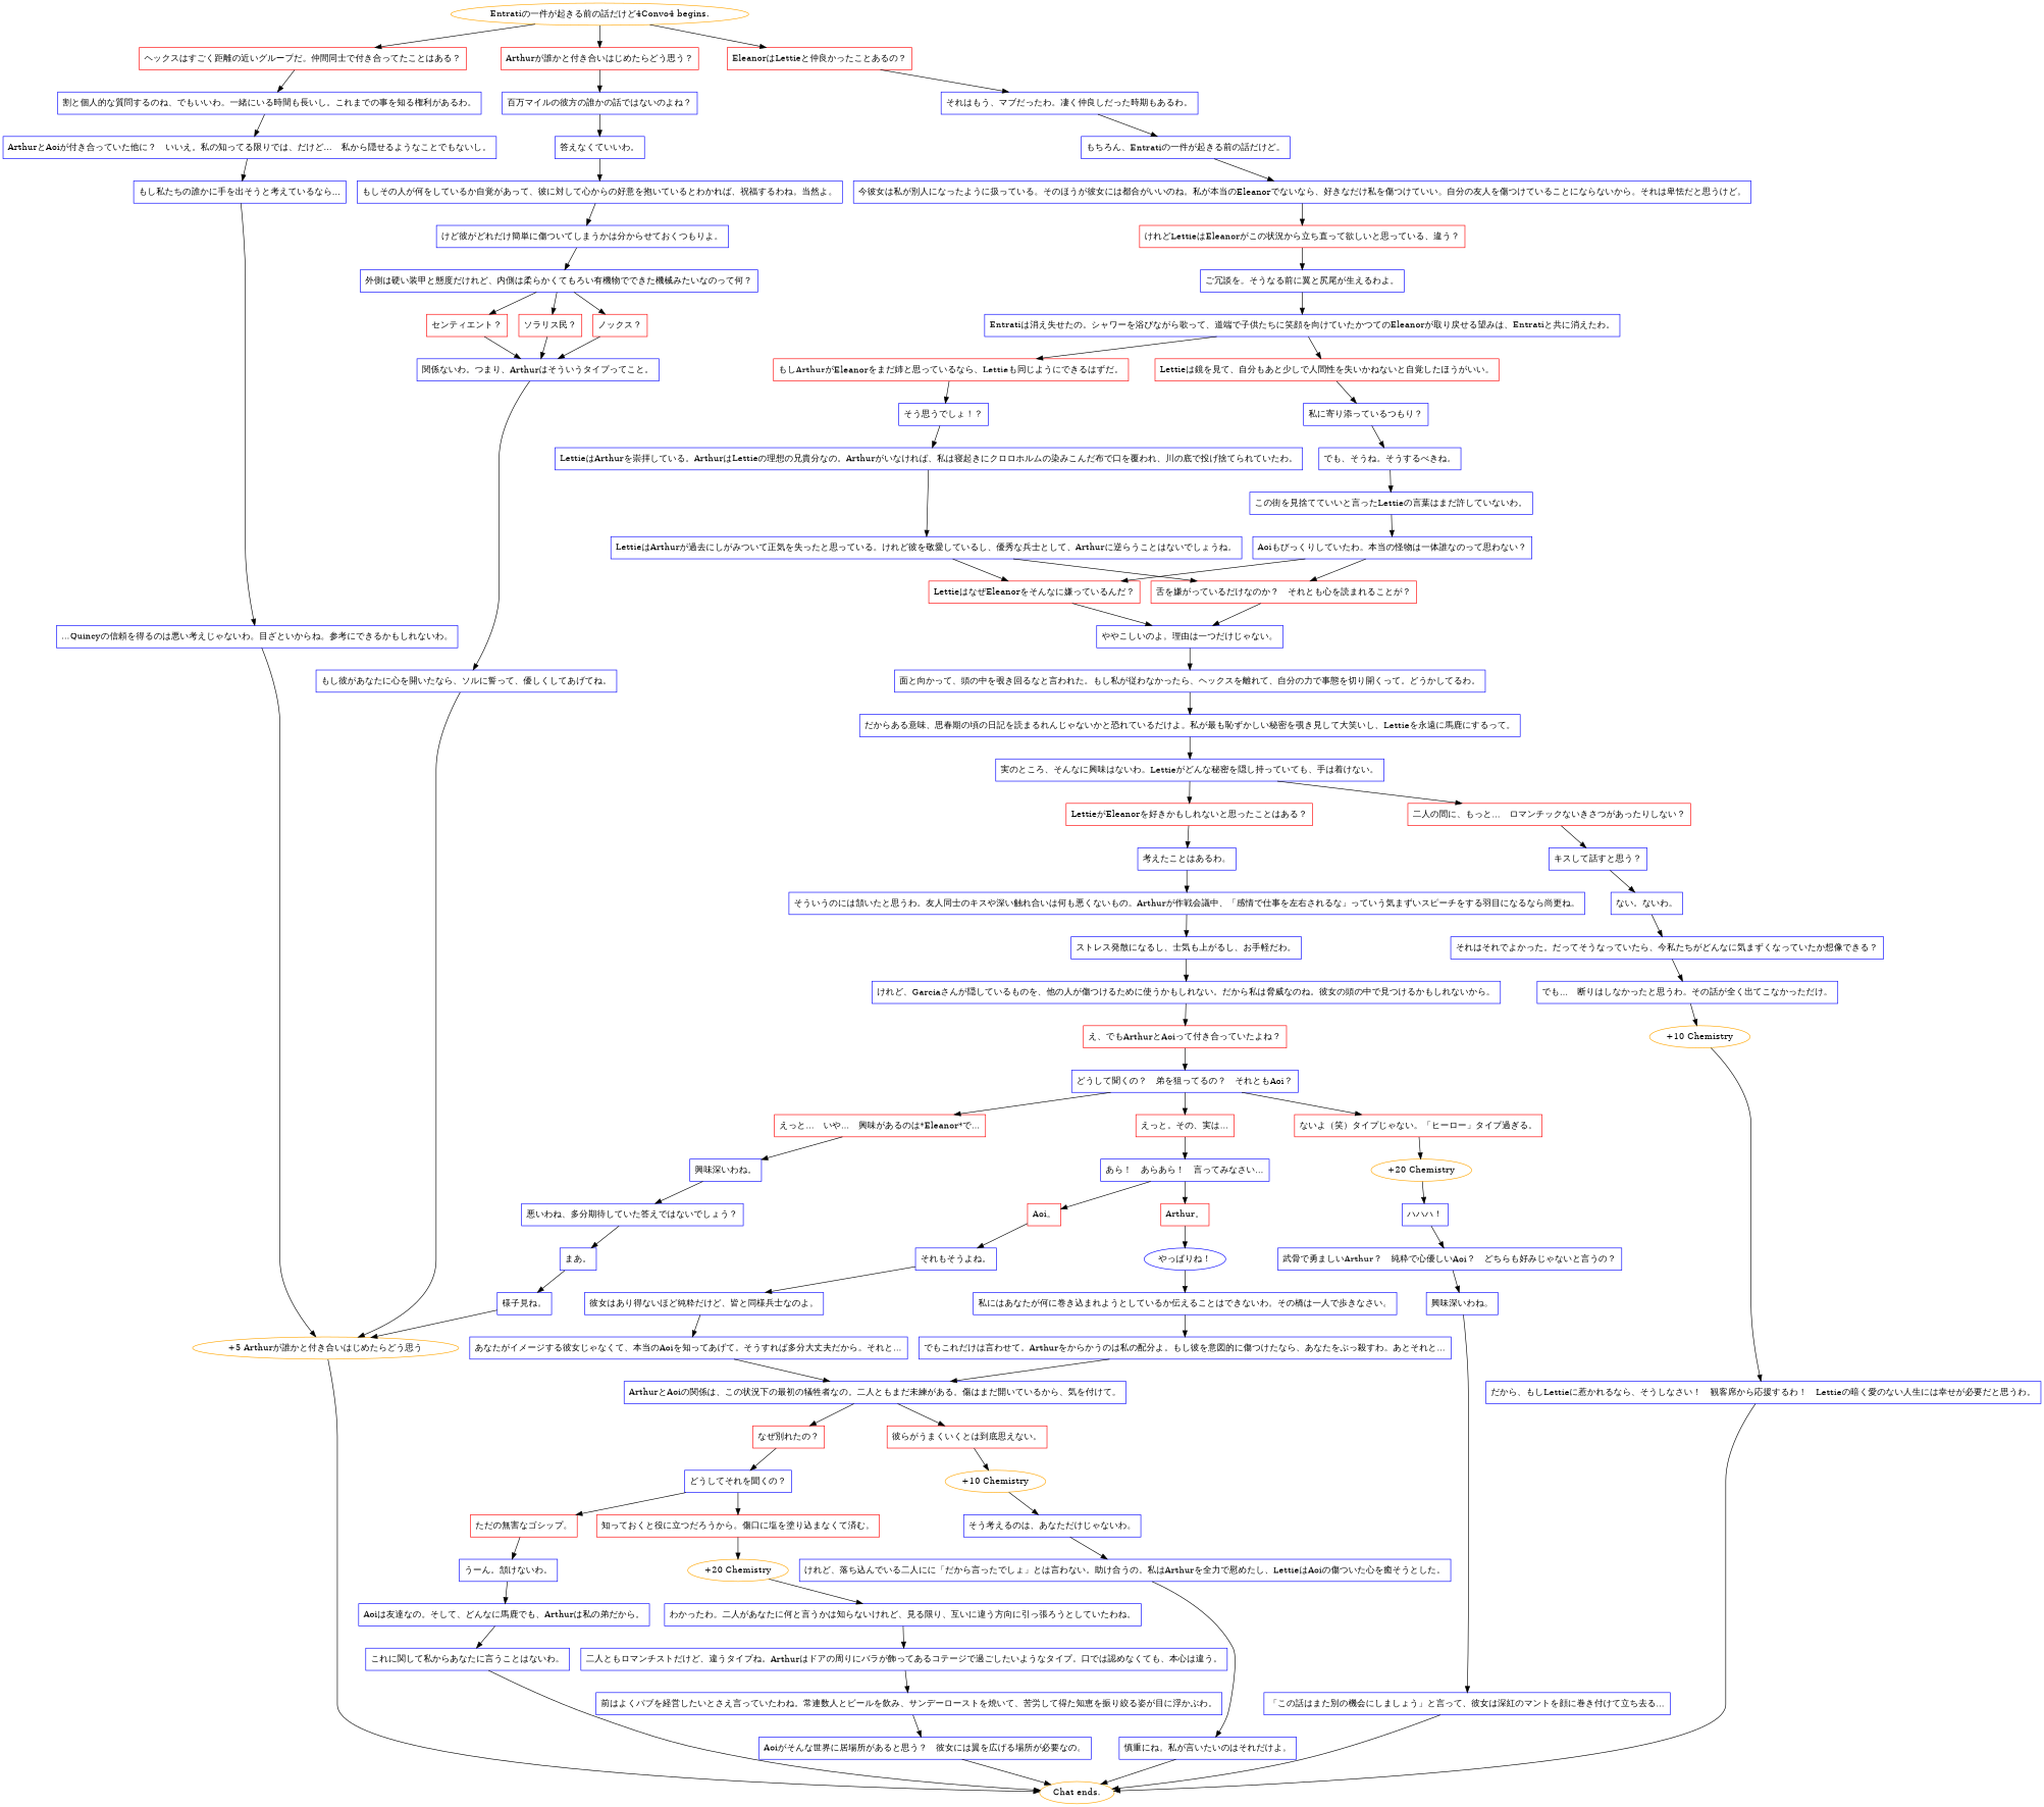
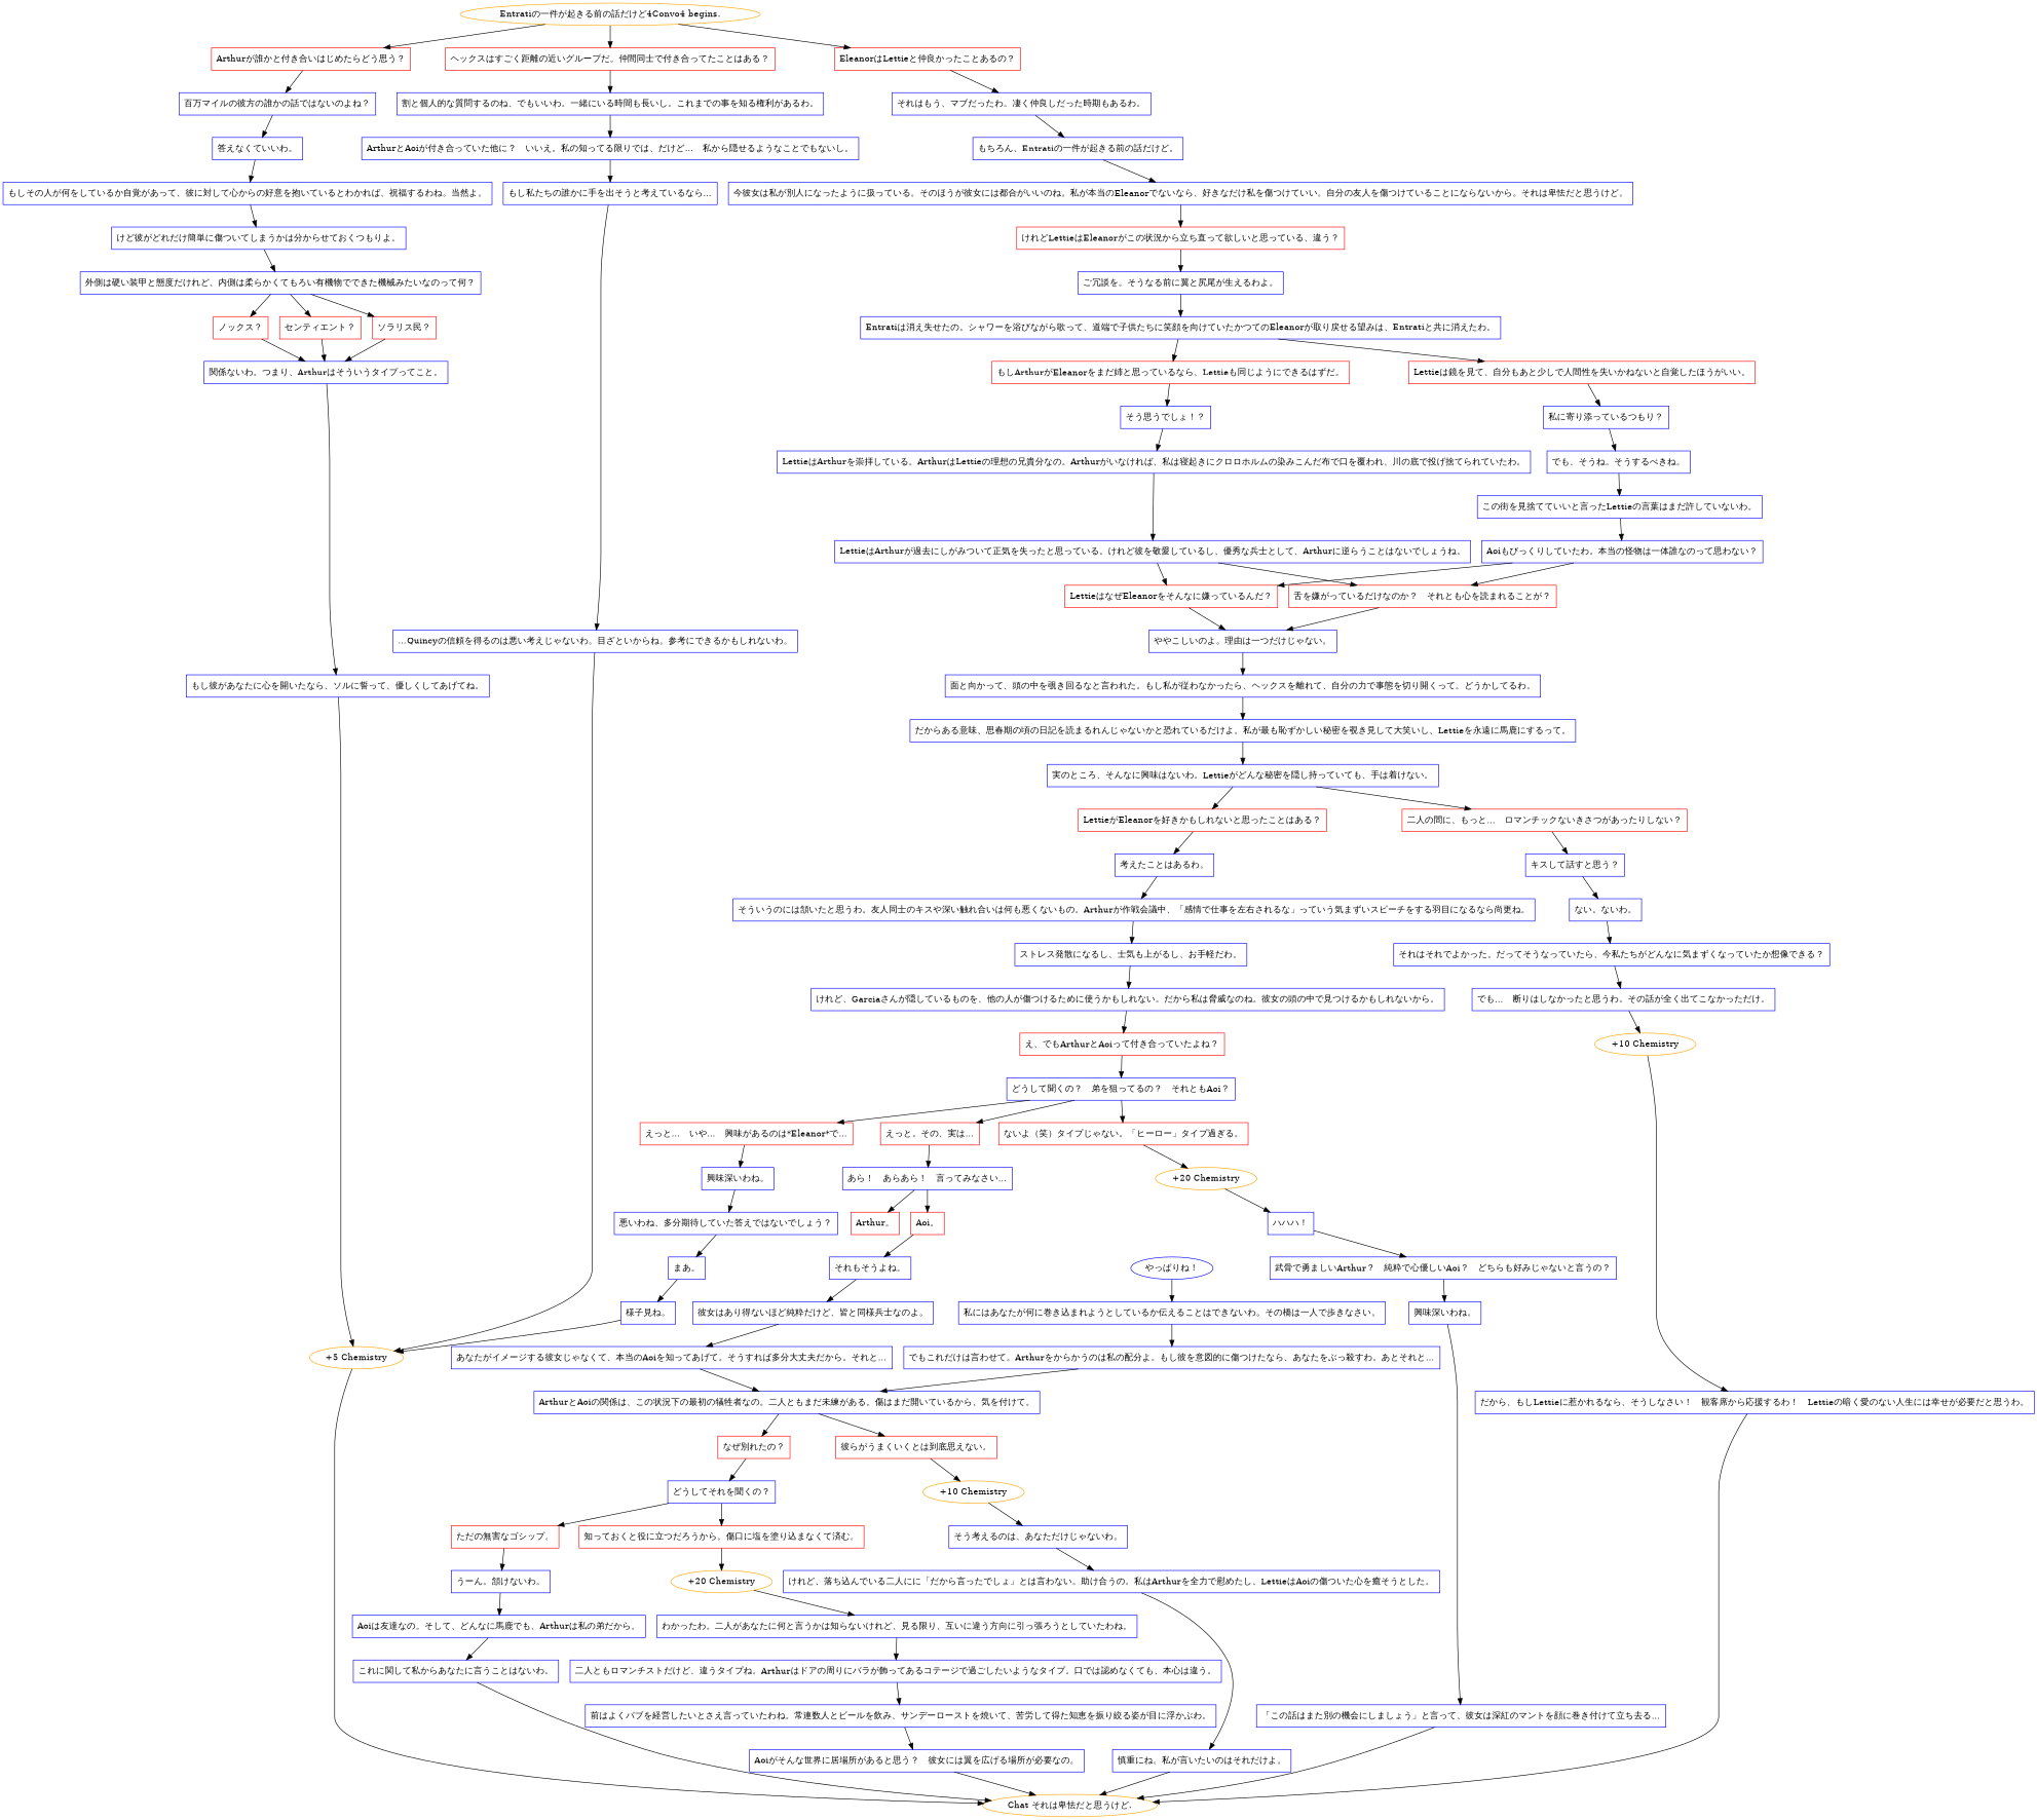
  digraph {
    node [color=blue shape=box]
    n1 [color=orange label="Entratiの一件が起きる前の話だけど4Convo4 begins." shape=""]
    n2 [color=red label="EleanorはLettieと仲良かったことあるの？"]
    n3 [color=red label="ヘックスはすごく距離の近いグループだ。仲間同士で付き合ってたことはある？"]
    n4 [color=red label="Arthurが誰かと付き合いはじめたらどう思う？"]
    n5 [label="それはもう、マブだったわ。凄く仲良しだった時期もあるわ。"]
    n6 [label="割と個人的な質問するのね、でもいいわ。一緒にいる時間も長いし。これまでの事を知る権利があるわ。"]
    n7 [label="百万マイルの彼方の誰かの話ではないのよね？"]
    n8 [label="もちろん、Entratiの一件が起きる前の話だけど。"]
    n9 [label="ArthurとAoiが付き合っていた他に？　いいえ。私の知ってる限りでは、だけど…　私から隠せるようなことでもないし。"]
    n10 [label="答えなくていいわ。"]
    n11 [label="今彼女は私が別人になったように扱っている。そのほうが彼女には都合がいいのね。私が本当のEleanorでないなら、好きなだけ私を傷つけていい。自分の友人を傷つけていることにならないから。それは卑怯だと思うけど。"]
    n12 [label="もし私たちの誰かに手を出そうと考えているなら…"]
    n13 [label="もしその人が何をしているか自覚があって、彼に対して心からの好意を抱いているとわかれば、祝福するわね。当然よ。"]
    n14 [color=red label="けれどLettieはEleanorがこの状況から立ち直って欲しいと思っている、違う？"]
    n15 [label="…Quincyの信頼を得るのは悪い考えじゃないわ。目ざといからね。参考にできるかもしれないわ。"]
    n16 [label="けど彼がどれだけ簡単に傷ついてしまうかは分からせておくつもりよ。"]
    n17 [label="ご冗談を。そうなる前に翼と尻尾が生えるわよ。"]
-   n18 [color=orange label="+5 Arthurが誰かと付き合いはじめたらどう思う" shape=""]
+   n18 [color=orange label="+5 Chemistry" shape=""]
    n19 [label="外側は硬い装甲と態度だけれど、内側は柔らかくてもろい有機物でできた機械みたいなのって何？"]
    n20 [label="Entratiは消え失せたの。シャワーを浴びながら歌って、道端で子供たちに笑顔を向けていたかつてのEleanorが取り戻せる望みは、Entratiと共に消えたわ。"]
-   "Chat ends." [color=orange shape=""]
+   "Chat ends." [color=orange label="Chat それは卑怯だと思うけど." shape=""]
    n22 [color=red label="ソラリス民？"]
    n23 [color=red label="ノックス？"]
    n24 [color=red label="センティエント？"]
    n25 [color=red label="Lettieは鏡を見て、自分もあと少しで人間性を失いかねないと自覚したほうがいい。"]
    n26 [color=red label="もしArthurがEleanorをまだ姉と思っているなら、Lettieも同じようにできるはずだ。"]
    n27 [label="関係ないわ。つまり、Arthurはそういうタイプってこと。"]
    n28 [label="私に寄り添っているつもり？"]
    n29 [label="そう思うでしょ！？"]
    n30 [label="もし彼があなたに心を開いたなら、ソルに誓って、優しくしてあげてね。"]
    n31 [label="でも、そうね。そうするべきね。"]
    n32 [label="LettieはArthurを崇拝している。ArthurはLettieの理想の兄貴分なの。Arthurがいなければ、私は寝起きにクロロホルムの染みこんだ布で口を覆われ、川の底で投げ捨てられていたわ。"]
    n33 [label="この街を見捨てていいと言ったLettieの言葉はまだ許していないわ。"]
    n34 [label="LettieはArthurが過去にしがみついて正気を失ったと思っている。けれど彼を敬愛しているし、優秀な兵士として、Arthurに逆らうことはないでしょうね。"]
    n35 [label="Aoiもびっくりしていたわ。本当の怪物は一体誰なのって思わない？"]
    n36 [color=red label="LettieはなぜEleanorをそんなに嫌っているんだ？"]
    n37 [color=red label="舌を嫌がっているだけなのか？　それとも心を読まれることが？"]
    n38 [label="ややこしいのよ。理由は一つだけじゃない。"]
    n39 [label="面と向かって、頭の中を覗き回るなと言われた。もし私が従わなかったら、ヘックスを離れて、自分の力で事態を切り開くって。どうかしてるわ。"]
    n40 [label="だからある意味、思春期の頃の日記を読まるれんじゃないかと恐れているだけよ。私が最も恥ずかしい秘密を覗き見して大笑いし、Lettieを永遠に馬鹿にするって。"]
    n41 [label="実のところ、そんなに興味はないわ。Lettieがどんな秘密を隠し持っていても、手は着けない。"]
    n42 [color=red label="二人の間に、もっと…　ロマンチックないきさつがあったりしない？"]
    n43 [color=red label="LettieがEleanorを好きかもしれないと思ったことはある？"]
    n44 [label="キスして話すと思う？"]
    n45 [label="考えたことはあるわ。"]
    n46 [label="ない。ないわ。"]
    n47 [label="そういうのには頷いたと思うわ。友人同士のキスや深い触れ合いは何も悪くないもの。Arthurが作戦会議中、「感情で仕事を左右されるな」っていう気まずいスピーチをする羽目になるなら尚更ね。"]
    n48 [label="それはそれでよかった。だってそうなっていたら、今私たちがどんなに気まずくなっていたか想像できる？"]
    n49 [label="ストレス発散になるし、士気も上がるし、お手軽だわ。"]
    n50 [label="でも…　断りはしなかったと思うわ。その話が全く出てこなかっただけ。"]
    n51 [label="けれど、Garciaさんが隠しているものを、他の人が傷つけるために使うかもしれない。だから私は脅威なのね。彼女の頭の中で見つけるかもしれないから。"]
    n52 [color=orange label="+10 Chemistry" shape=""]
    n53 [color=red label="え、でもArthurとAoiって付き合っていたよね？"]
    n54 [label="だから、もしLettieに惹かれるなら、そうしなさい！　観客席から応援するわ！　Lettieの暗く愛のない人生には幸せが必要だと思うわ。"]
    n55 [label="どうして聞くの？　弟を狙ってるの？　それともAoi？"]
    n56 [color=red label="えっと。その、実は…"]
    n57 [color=red label="えっと…　いや…　興味があるのは*Eleanor*で…"]
    n58 [color=red label="ないよ（笑）タイプじゃない。「ヒーロー」タイプ過ぎる。"]
    n59 [label="あら！　あらあら！　言ってみなさい…"]
    n60 [label="興味深いわね。"]
    n61 [color=orange label="+20 Chemistry" shape=""]
    n62 [color=red label="Arthur。"]
    n63 [color=red label="Aoi。"]
    n64 [label="悪いわね、多分期待していた答えではないでしょう？"]
    n65 [label="ハハハ！"]
    n66 [label="やっぱりね！" shape=ellipse]
    n67 [label="それもそうよね。"]
    n68 [label="まあ。"]
    n69 [label="武骨で勇ましいArthur？　純粋で心優しいAoi？　どちらも好みじゃないと言うの？"]
    n70 [label="私にはあなたが何に巻き込まれようとしているか伝えることはできないわ。その橋は一人で歩きなさい。"]
    n71 [label="彼女はあり得ないほど純粋だけど、皆と同様兵士なのよ。"]
    n72 [label="様子見ね。"]
    n73 [label="興味深いわね。"]
    n74 [label="でもこれだけは言わせて。Arthurをからかうのは私の配分よ。もし彼を意図的に傷つけたなら、あなたをぶっ殺すわ。あとそれと…"]
    n75 [label="あなたがイメージする彼女じゃなくて、本当のAoiを知ってあげて。そうすれば多分大丈夫だから。それと…"]
    n76 [label="「この話はまた別の機会にしましょう」と言って、彼女は深紅のマントを顔に巻き付けて立ち去る…"]
    n77 [label="ArthurとAoiの関係は、この状況下の最初の犠牲者なの。二人ともまだ未練がある。傷はまだ開いているから、気を付けて。"]
    n78 [color=red label="なぜ別れたの？"]
    n79 [color=red label="彼らがうまくいくとは到底思えない。"]
    n80 [label="どうしてそれを聞くの？"]
    n81 [color=orange label="+10 Chemistry" shape=""]
    n82 [color=red label="ただの無害なゴシップ。"]
    n83 [color=red label="知っておくと役に立つだろうから。傷口に塩を塗り込まなくて済む。"]
    n84 [label="そう考えるのは、あなただけじゃないわ。"]
    n85 [label="うーん。頷けないわ。"]
    n86 [color=orange label="+20 Chemistry" shape=""]
    n87 [label="けれど、落ち込んでいる二人にに「だから言ったでしょ」とは言わない。助け合うの。私はArthurを全力で慰めたし、LettieはAoiの傷ついた心を癒そうとした。"]
    n88 [label="Aoiは友達なの。そして、どんなに馬鹿でも、Arthurは私の弟だから。"]
    n89 [label="わかったわ。二人があなたに何と言うかは知らないけれど、見る限り、互いに違う方向に引っ張ろうとしていたわね。"]
    n90 [label="慎重にね。私が言いたいのはそれだけよ。"]
    n91 [label="これに関して私からあなたに言うことはないわ。"]
    n92 [label="二人ともロマンチストだけど、違うタイプね。Arthurはドアの周りにバラが飾ってあるコテージで過ごしたいようなタイプ。口では認めなくても、本心は違う。"]
    n93 [label="前はよくパブを経営したいとさえ言っていたわね。常連数人とビールを飲み、サンデーローストを焼いて、苦労して得た知恵を振り絞る姿が目に浮かぶわ。"]
    n94 [label="Aoiがそんな世界に居場所があると思う？　彼女には翼を広げる場所が必要なの。"]
    n1 -> n2
    n1 -> n3
    n1 -> n4
    n2 -> n5
    n3 -> n6
    n4 -> n7
    n5 -> n8
    n6 -> n9
    n7 -> n10
    n8 -> n11
    n9 -> n12
    n10 -> n13
    n11 -> n14
    n12 -> n15
    n13 -> n16
    n14 -> n17
    n15 -> n18
    n16 -> n19
    n17 -> n20
    n18 -> "Chat ends."
    n19 -> n22
    n19 -> n23
    n19 -> n24
    n20 -> n25
    n20 -> n26
    n22 -> n27
    n23 -> n27
    n24 -> n27
    n25 -> n28
    n26 -> n29
    n27 -> n30
    n28 -> n31
    n29 -> n32
    n30 -> n18
    n31 -> n33
    n32 -> n34
    n33 -> n35
    n34 -> n36
    n34 -> n37
    n35 -> n36
    n35 -> n37
    n36 -> n38
    n37 -> n38
    n38 -> n39
    n39 -> n40
    n40 -> n41
    n41 -> n42
    n41 -> n43
    n42 -> n44
    n43 -> n45
    n44 -> n46
    n45 -> n47
    n46 -> n48
    n47 -> n49
    n48 -> n50
    n49 -> n51
    n50 -> n52
    n51 -> n53
    n52 -> n54
    n53 -> n55
    n54 -> "Chat ends."
    n55 -> n56
    n55 -> n57
    n55 -> n58
    n56 -> n59
    n57 -> n60
    n58 -> n61
    n59 -> n62
    n59 -> n63
    n60 -> n64
    n61 -> n65
-   n62 -> n66
    n63 -> n67
    n64 -> n68
    n65 -> n69
    n66 -> n70
    n67 -> n71
    n68 -> n72
    n69 -> n73
    n70 -> n74
    n71 -> n75
    n72 -> n18
    n73 -> n76
    n74 -> n77
    n75 -> n77
    n76 -> "Chat ends."
    n77 -> n78
    n77 -> n79
    n78 -> n80
    n79 -> n81
    n80 -> n82
    n80 -> n83
    n81 -> n84
    n82 -> n85
    n83 -> n86
    n84 -> n87
    n85 -> n88
    n86 -> n89
    n87 -> n90
    n88 -> n91
    n89 -> n92
    n90 -> "Chat ends."
    n91 -> "Chat ends."
    n92 -> n93
    n93 -> n94
    n94 -> "Chat ends."
  }
